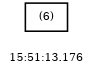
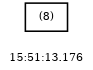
  digraph {
    label="15:51:13.176"
    rankdir=LR
-   n1 [color=black fontcolor=black label="(6)" shape=rectangle style=bold]
+   n1 [color=black fontcolor=black label="(8)" shape=rectangle style=bold]
  }
